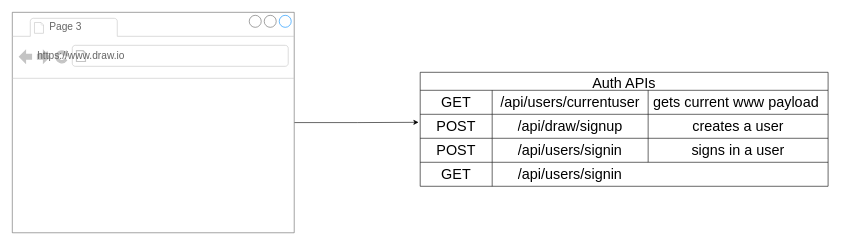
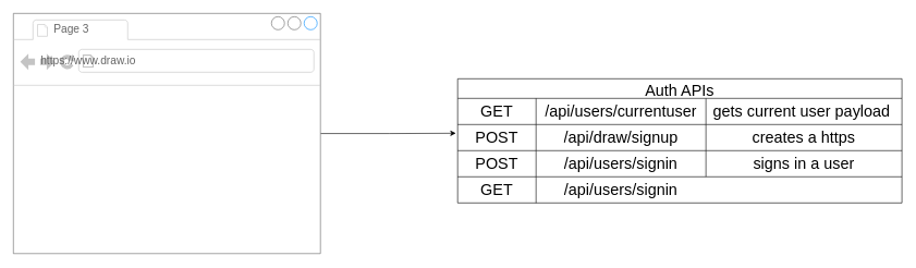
  <mxCell id="0" />
  <mxCell id="1" parent="0" />
  <mxCell id="2" style="edgeStyle=orthogonalEdgeStyle;rounded=0;orthogonalLoop=1;jettySize=auto;html=1;entryX=-0.004;entryY=0.334;entryDx=0;entryDy=0;entryPerimeter=0;fontSize=24;" edge="1" parent="1" source="3" target="11"><mxGeometry relative="1" as="geometry" /></mxCell>
  <mxCell id="3" value="" style="strokeWidth=1;shadow=0;dashed=0;align=center;html=1;shape=mxgraph.mockup.containers.browserWindow;rSize=0;strokeColor=#666666;strokeColor2=#008cff;strokeColor3=#c4c4c4;mainText=,;recursiveResize=0;" vertex="1" parent="1"><mxGeometry x="20" y="20" width="470" height="367.5" as="geometry" /></mxCell>
  <mxCell id="4" value="Page 3" style="strokeWidth=1;shadow=0;dashed=0;align=center;html=1;shape=mxgraph.mockup.containers.anchor;fontSize=17;fontColor=#666666;align=left;" vertex="1" parent="3"><mxGeometry x="60" y="12" width="110" height="26" as="geometry" /></mxCell>
  <mxCell id="5" value="https://www.draw.io" style="strokeWidth=1;shadow=0;dashed=0;align=center;html=1;shape=mxgraph.mockup.containers.anchor;rSize=0;fontSize=17;fontColor=#666666;align=left;" vertex="1" parent="3"><mxGeometry x="40" y="60" width="250" height="26" as="geometry" /></mxCell>
  <mxCell id="6" value="Auth APIs" style="shape=table;startSize=30;container=1;collapsible=0;childLayout=tableLayout;fontSize=24;" vertex="1" parent="1"><mxGeometry x="700" y="120" width="680" height="190.0" as="geometry" /></mxCell>
  <mxCell id="7" value="" style="shape=partialRectangle;collapsible=0;dropTarget=0;pointerEvents=0;fillColor=none;top=0;left=0;bottom=0;right=0;points=[[0,0.5],[1,0.5]];portConstraint=eastwest;fontSize=24;" vertex="1" parent="6"><mxGeometry y="30" width="680" height="40" as="geometry" /></mxCell>
  <mxCell id="8" value="GET" style="shape=partialRectangle;html=1;whiteSpace=wrap;connectable=0;overflow=hidden;fillColor=none;top=0;left=0;bottom=0;right=0;pointerEvents=1;fontSize=24;" vertex="1" parent="7"><mxGeometry width="120" height="40" as="geometry"><mxRectangle width="120" height="40" as="alternateBounds" /></mxGeometry></mxCell>
  <mxCell id="9" value="&lt;span style=&quot;background-color: rgb(255 , 255 , 255)&quot;&gt;/api/users/currentuser&lt;/span&gt;" style="shape=partialRectangle;html=1;whiteSpace=wrap;connectable=0;overflow=hidden;fillColor=none;top=0;left=0;bottom=0;right=0;pointerEvents=1;fontSize=24;" vertex="1" parent="7"><mxGeometry x="120" width="260" height="40" as="geometry"><mxRectangle width="260" height="40" as="alternateBounds" /></mxGeometry></mxCell>
- <mxCell id="10" value="gets current www payload&amp;nbsp;" style="shape=partialRectangle;html=1;whiteSpace=wrap;connectable=0;overflow=hidden;fillColor=none;top=0;left=0;bottom=0;right=0;pointerEvents=1;fontSize=24;" vertex="1" parent="7"><mxGeometry x="380" width="300" height="40" as="geometry"><mxRectangle width="300" height="40" as="alternateBounds" /></mxGeometry></mxCell>
+ <mxCell id="10" value="gets current user payload&amp;nbsp;" style="shape=partialRectangle;html=1;whiteSpace=wrap;connectable=0;overflow=hidden;fillColor=none;top=0;left=0;bottom=0;right=0;pointerEvents=1;fontSize=24;" vertex="1" parent="7"><mxGeometry x="380" width="300" height="40" as="geometry"><mxRectangle width="300" height="40" as="alternateBounds" /></mxGeometry></mxCell>
  <mxCell id="11" value="" style="shape=partialRectangle;collapsible=0;dropTarget=0;pointerEvents=0;fillColor=none;top=0;left=0;bottom=0;right=0;points=[[0,0.5],[1,0.5]];portConstraint=eastwest;fontSize=24;" vertex="1" parent="6"><mxGeometry y="70" width="680" height="40" as="geometry" /></mxCell>
  <mxCell id="12" value="POST" style="shape=partialRectangle;html=1;whiteSpace=wrap;connectable=0;overflow=hidden;fillColor=none;top=0;left=0;bottom=0;right=0;pointerEvents=1;fontSize=24;" vertex="1" parent="11"><mxGeometry width="120" height="40" as="geometry"><mxRectangle width="120" height="40" as="alternateBounds" /></mxGeometry></mxCell>
  <mxCell id="13" value="&lt;span style=&quot;background-color: rgb(255 , 255 , 255)&quot;&gt;/api/draw/signup&lt;/span&gt;" style="shape=partialRectangle;html=1;whiteSpace=wrap;connectable=0;overflow=hidden;fillColor=none;top=0;left=0;bottom=0;right=0;pointerEvents=1;fontSize=24;" vertex="1" parent="11"><mxGeometry x="120" width="260" height="40" as="geometry"><mxRectangle width="260" height="40" as="alternateBounds" /></mxGeometry></mxCell>
- <mxCell id="14" value="creates a user" style="shape=partialRectangle;html=1;whiteSpace=wrap;connectable=0;overflow=hidden;fillColor=none;top=0;left=0;bottom=0;right=0;pointerEvents=1;fontSize=24;" vertex="1" parent="11"><mxGeometry x="380" width="300" height="40" as="geometry"><mxRectangle width="300" height="40" as="alternateBounds" /></mxGeometry></mxCell>
+ <mxCell id="14" value="creates a https" style="shape=partialRectangle;html=1;whiteSpace=wrap;connectable=0;overflow=hidden;fillColor=none;top=0;left=0;bottom=0;right=0;pointerEvents=1;fontSize=24;" vertex="1" parent="11"><mxGeometry x="380" width="300" height="40" as="geometry"><mxRectangle width="300" height="40" as="alternateBounds" /></mxGeometry></mxCell>
  <mxCell id="15" style="shape=partialRectangle;collapsible=0;dropTarget=0;pointerEvents=0;fillColor=none;top=0;left=0;bottom=0;right=0;points=[[0,0.5],[1,0.5]];portConstraint=eastwest;fontSize=24;" vertex="1" parent="6"><mxGeometry y="110" width="680" height="40" as="geometry" /></mxCell>
  <mxCell id="16" value="POST" style="shape=partialRectangle;html=1;whiteSpace=wrap;connectable=0;overflow=hidden;fillColor=none;top=0;left=0;bottom=0;right=0;pointerEvents=1;fontSize=24;" vertex="1" parent="15"><mxGeometry width="120" height="40" as="geometry"><mxRectangle width="120" height="40" as="alternateBounds" /></mxGeometry></mxCell>
  <mxCell id="17" value="&lt;span style=&quot;background-color: rgb(255 , 255 , 255)&quot;&gt;/api/users/signin&lt;/span&gt;" style="shape=partialRectangle;html=1;whiteSpace=wrap;connectable=0;overflow=hidden;fillColor=none;top=0;left=0;bottom=0;right=0;pointerEvents=1;fontSize=24;" vertex="1" parent="15"><mxGeometry x="120" width="260" height="40" as="geometry"><mxRectangle width="260" height="40" as="alternateBounds" /></mxGeometry></mxCell>
  <mxCell id="18" value="&lt;span&gt;signs in a user&lt;/span&gt;" style="shape=partialRectangle;html=1;whiteSpace=wrap;connectable=0;overflow=hidden;fillColor=none;top=0;left=0;bottom=0;right=0;pointerEvents=1;fontSize=24;" vertex="1" parent="15"><mxGeometry x="380" width="300" height="40" as="geometry"><mxRectangle width="300" height="40" as="alternateBounds" /></mxGeometry></mxCell>
  <mxCell id="19" value="" style="shape=partialRectangle;collapsible=0;dropTarget=0;pointerEvents=0;fillColor=none;top=0;left=0;bottom=0;right=0;points=[[0,0.5],[1,0.5]];portConstraint=eastwest;fontSize=24;" vertex="1" parent="6"><mxGeometry y="150" width="680" height="40" as="geometry" /></mxCell>
  <mxCell id="20" value="GET" style="shape=partialRectangle;html=1;whiteSpace=wrap;connectable=0;overflow=hidden;fillColor=none;top=0;left=0;bottom=0;right=0;pointerEvents=1;fontSize=24;" vertex="1" parent="19"><mxGeometry width="120" height="40" as="geometry"><mxRectangle width="120" height="40" as="alternateBounds" /></mxGeometry></mxCell>
  <mxCell id="21" value="&lt;span style=&quot;background-color: rgb(255 , 255 , 255)&quot;&gt;/api/users/signin&lt;/span&gt;" style="shape=partialRectangle;html=1;whiteSpace=wrap;connectable=0;overflow=hidden;fillColor=none;top=0;left=0;bottom=0;right=0;pointerEvents=1;fontSize=24;" vertex="1" parent="19"><mxGeometry x="120" width="260" height="40" as="geometry"><mxRectangle width="260" height="40" as="alternateBounds" /></mxGeometry></mxCell>
